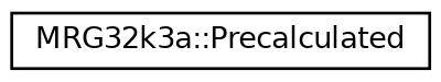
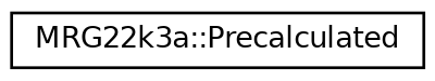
  digraph {
    rankdir=TB
-   n1 [color=black fillcolor=white fontname=Helvetica fontsize=10 height=0.2 label="MRG32k3a::Precalculated" shape=record style=filled width=0.4]
+   n1 [color=black fillcolor=white fontname=Helvetica fontsize=10 height=0.2 label="MRG22k3a::Precalculated" shape=record style=filled width=0.4]
  }
